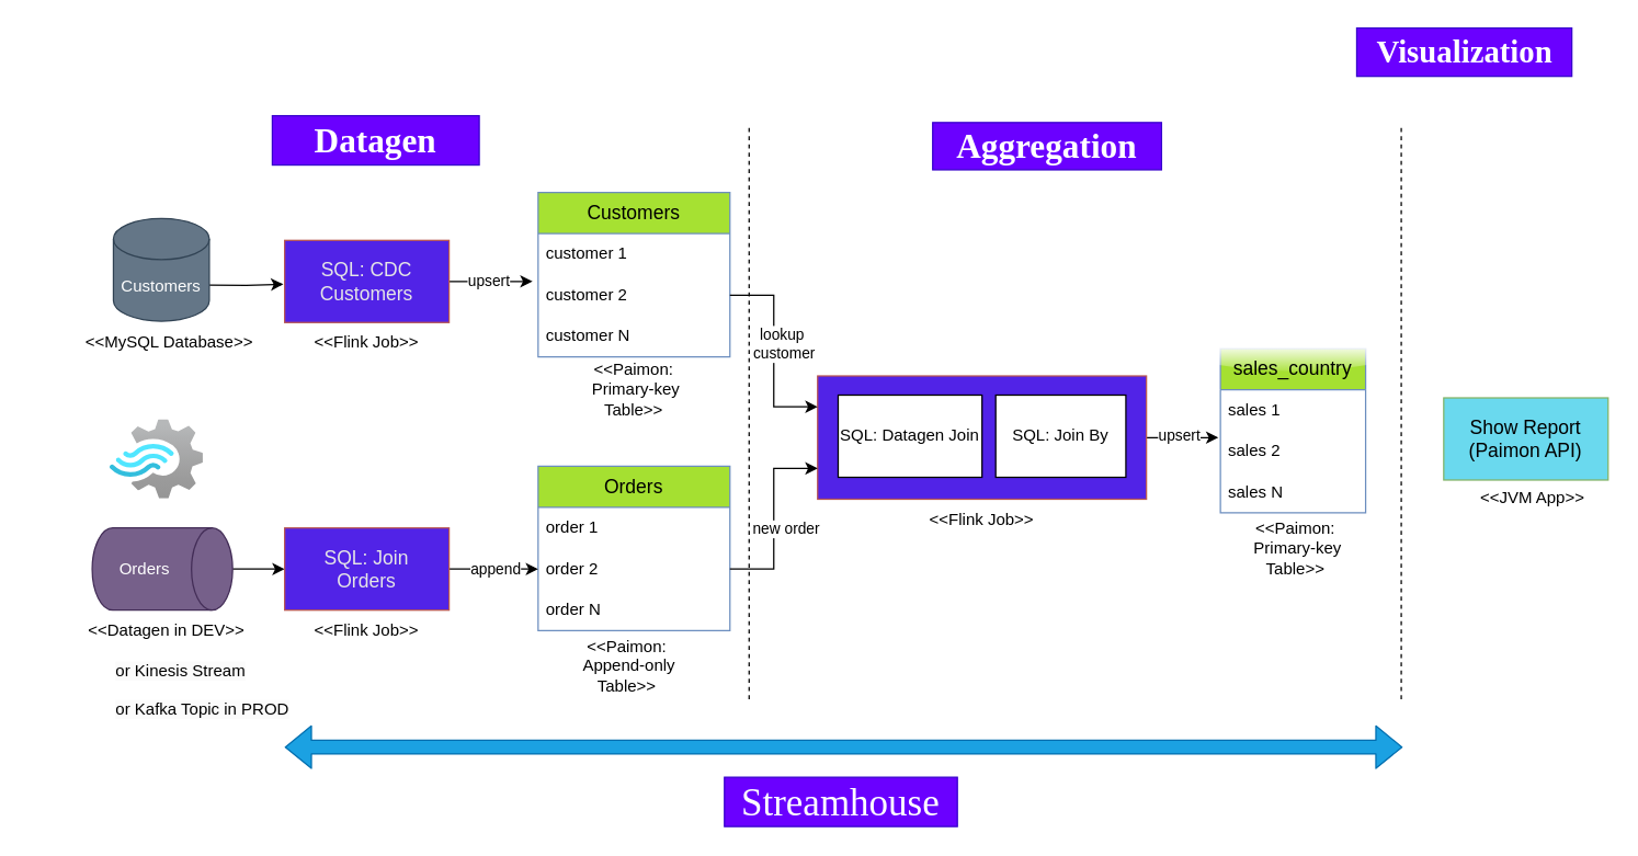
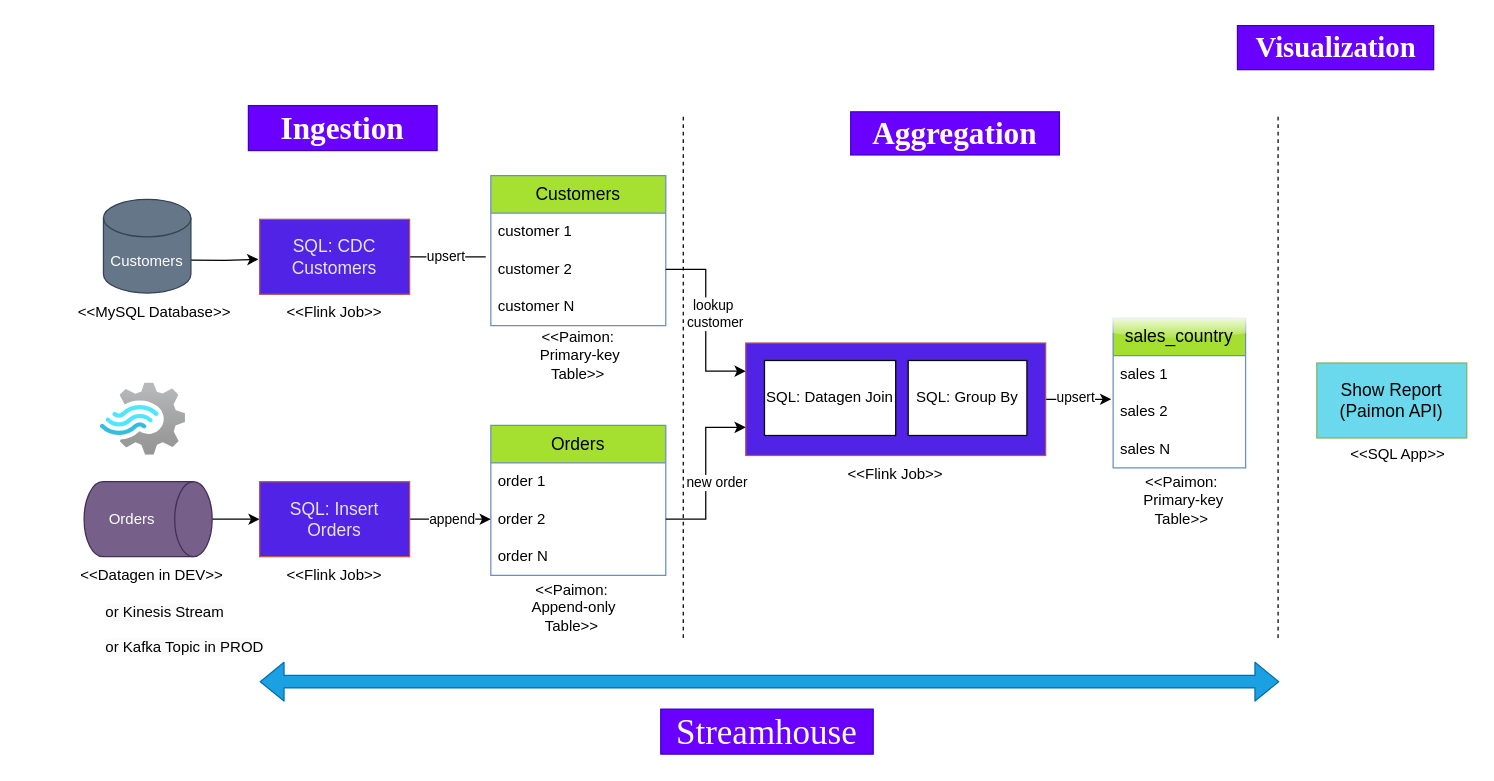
  <mxCell id="0" />
  <mxCell id="1" parent="0" />
  <mxCell id="2" style="edgeStyle=orthogonalEdgeStyle;rounded=0;orthogonalLoop=1;jettySize=auto;html=1;entryX=-0.014;entryY=0.167;entryDx=0;entryDy=0;entryPerimeter=0;" parent="1" source="4" target="35" edge="1"><mxGeometry relative="1" as="geometry" /></mxCell>
  <mxCell id="3" value="upsert" style="edgeLabel;html=1;align=center;verticalAlign=middle;resizable=0;points=[];" parent="2" vertex="1" connectable="0"><mxGeometry x="-0.139" y="1" relative="1" as="geometry"><mxPoint y="-1" as="offset" /></mxGeometry></mxCell>
  <mxCell id="4" value="" style="rounded=0;whiteSpace=wrap;html=1;fillColor=#5123E7;strokeColor=#b85450;glass=0;" parent="1" vertex="1"><mxGeometry x="596" y="274" width="240" height="90" as="geometry" /></mxCell>
  <mxCell id="5" value="Customers" style="swimlane;fontStyle=0;childLayout=stackLayout;horizontal=1;startSize=30;horizontalStack=0;resizeParent=1;resizeParentMax=0;resizeLast=0;collapsible=1;marginBottom=0;whiteSpace=wrap;html=1;fillColor=#a6e132;strokeColor=#6c8ebf;glass=0;fontSize=14;" parent="1" vertex="1"><mxGeometry x="392" y="140" width="140" height="120" as="geometry" /></mxCell>
  <mxCell id="6" value="customer 1" style="text;strokeColor=none;fillColor=none;align=left;verticalAlign=middle;spacingLeft=4;spacingRight=4;overflow=hidden;points=[[0,0.5],[1,0.5]];portConstraint=eastwest;rotatable=0;whiteSpace=wrap;html=1;" parent="5" vertex="1"><mxGeometry y="30" width="140" height="30" as="geometry" /></mxCell>
  <mxCell id="7" value="customer 2" style="text;strokeColor=none;fillColor=none;align=left;verticalAlign=middle;spacingLeft=4;spacingRight=4;overflow=hidden;points=[[0,0.5],[1,0.5]];portConstraint=eastwest;rotatable=0;whiteSpace=wrap;html=1;" parent="5" vertex="1"><mxGeometry y="60" width="140" height="30" as="geometry" /></mxCell>
  <mxCell id="8" value="customer N" style="text;strokeColor=none;fillColor=none;align=left;verticalAlign=middle;spacingLeft=4;spacingRight=4;overflow=hidden;points=[[0,0.5],[1,0.5]];portConstraint=eastwest;rotatable=0;whiteSpace=wrap;html=1;" parent="5" vertex="1"><mxGeometry y="90" width="140" height="30" as="geometry" /></mxCell>
  <mxCell id="9" value="Orders" style="swimlane;fontStyle=0;childLayout=stackLayout;horizontal=1;startSize=30;horizontalStack=0;resizeParent=1;resizeParentMax=0;resizeLast=0;collapsible=1;marginBottom=0;whiteSpace=wrap;html=1;fillColor=#A5E031;strokeColor=#6c8ebf;glass=0;fontSize=14;" parent="1" vertex="1"><mxGeometry x="392" y="340" width="140" height="120" as="geometry"><mxRectangle x="400" y="470" width="80" height="30" as="alternateBounds" /></mxGeometry></mxCell>
  <mxCell id="10" value="order 1" style="text;strokeColor=none;fillColor=none;align=left;verticalAlign=middle;spacingLeft=4;spacingRight=4;overflow=hidden;points=[[0,0.5],[1,0.5]];portConstraint=eastwest;rotatable=0;whiteSpace=wrap;html=1;" parent="9" vertex="1"><mxGeometry y="30" width="140" height="30" as="geometry" /></mxCell>
  <mxCell id="11" value="order 2" style="text;strokeColor=none;fillColor=none;align=left;verticalAlign=middle;spacingLeft=4;spacingRight=4;overflow=hidden;points=[[0,0.5],[1,0.5]];portConstraint=eastwest;rotatable=0;whiteSpace=wrap;html=1;" parent="9" vertex="1"><mxGeometry y="60" width="140" height="30" as="geometry" /></mxCell>
  <mxCell id="12" value="order N" style="text;strokeColor=none;fillColor=none;align=left;verticalAlign=middle;spacingLeft=4;spacingRight=4;overflow=hidden;points=[[0,0.5],[1,0.5]];portConstraint=eastwest;rotatable=0;whiteSpace=wrap;html=1;" parent="9" vertex="1"><mxGeometry y="90" width="140" height="30" as="geometry" /></mxCell>
  <mxCell id="13" style="edgeStyle=orthogonalEdgeStyle;rounded=0;orthogonalLoop=1;jettySize=auto;html=1;exitX=1;exitY=0;exitDx=0;exitDy=48.75;exitPerimeter=0;" parent="1" source="47" edge="1"><mxGeometry relative="1" as="geometry"><mxPoint x="206" y="207" as="targetPoint" /><mxPoint x="156" y="207" as="sourcePoint" /></mxGeometry></mxCell>
  <mxCell id="14" value="&amp;lt;&amp;lt;MySQL Database&lt;span style=&quot;background-color: rgb(255, 255, 255);&quot;&gt;&amp;gt;&amp;gt;&lt;/span&gt;" style="text;html=1;strokeColor=none;fillColor=none;align=center;verticalAlign=middle;whiteSpace=wrap;rounded=0;" parent="1" vertex="1"><mxGeometry x="23" y="235" width="200" height="30" as="geometry" /></mxCell>
  <mxCell id="15" style="edgeStyle=orthogonalEdgeStyle;rounded=0;orthogonalLoop=1;jettySize=auto;html=1;" parent="1" source="16" edge="1"><mxGeometry relative="1" as="geometry"><mxPoint x="207" y="415" as="targetPoint" /><Array as="points"><mxPoint x="207" y="415" /><mxPoint x="207" y="415" /></Array></mxGeometry></mxCell>
  <mxCell id="16" value="" style="shape=cylinder3;whiteSpace=wrap;html=1;boundedLbl=1;backgroundOutline=1;size=15;rotation=90;fillColor=#76608a;fontColor=#ffffff;strokeColor=#432D57;" parent="1" vertex="1"><mxGeometry x="87.75" y="363.75" width="60" height="102.5" as="geometry" /></mxCell>
  <mxCell id="17" value="Orders" style="text;html=1;strokeColor=none;fillColor=none;align=center;verticalAlign=middle;whiteSpace=wrap;rounded=0;fontColor=#FFFFFF;" parent="1" vertex="1"><mxGeometry x="75" y="400" width="60" height="30" as="geometry" /></mxCell>
  <mxCell id="18" value="SQL: Datagen Join" style="rounded=0;whiteSpace=wrap;html=1;" parent="1" vertex="1"><mxGeometry x="611" y="288" width="105" height="60" as="geometry" /></mxCell>
- <mxCell id="19" value="SQL: Join By" style="rounded=0;whiteSpace=wrap;html=1;" parent="1" vertex="1"><mxGeometry x="726" y="288" width="95" height="60" as="geometry" /></mxCell>
+ <mxCell id="19" value="SQL: Group By" style="rounded=0;whiteSpace=wrap;html=1;" parent="1" vertex="1"><mxGeometry x="726" y="288" width="95" height="60" as="geometry" /></mxCell>
  <mxCell id="20" value="&amp;lt;&amp;lt;Flink Job&amp;gt;&amp;gt;" style="text;html=1;strokeColor=none;fillColor=none;align=center;verticalAlign=middle;whiteSpace=wrap;rounded=0;" parent="1" vertex="1"><mxGeometry x="656" y="364" width="120" height="30" as="geometry" /></mxCell>
  <mxCell id="21" value="Aggregation" style="text;html=1;strokeColor=#3700CC;fillColor=#6a00ff;align=center;verticalAlign=middle;whiteSpace=wrap;rounded=0;fontSize=25;fontStyle=1;fontFamily=Comic Sans MS;fontColor=#ffffff;" parent="1" vertex="1"><mxGeometry x="680" y="89" width="167" height="34.5" as="geometry" /></mxCell>
- <mxCell id="22" value="Datagen" style="text;html=1;strokeColor=#3700CC;fillColor=#6a00ff;align=center;verticalAlign=middle;whiteSpace=wrap;rounded=0;fontSize=25;fontStyle=1;fontFamily=Comic Sans MS;fontColor=#ffffff;" parent="1" vertex="1"><mxGeometry x="198" y="84" width="151" height="36" as="geometry" /></mxCell>
- <mxCell id="23" style="edgeStyle=orthogonalEdgeStyle;rounded=0;orthogonalLoop=1;jettySize=auto;html=1;entryX=-0.029;entryY=0.167;entryDx=0;entryDy=0;entryPerimeter=0;" parent="1" source="25" target="7" edge="1"><mxGeometry relative="1" as="geometry" /></mxCell>
+ <mxCell id="22" value="Ingestion" style="text;html=1;strokeColor=#3700CC;fillColor=#6a00ff;align=center;verticalAlign=middle;whiteSpace=wrap;rounded=0;fontSize=25;fontStyle=1;fontFamily=Comic Sans MS;fontColor=#ffffff;" parent="1" vertex="1"><mxGeometry x="198" y="84" width="151" height="36" as="geometry" /></mxCell>
+ <mxCell id="23" style="edgeStyle=orthogonalEdgeStyle;rounded=0;orthogonalLoop=1;jettySize=auto;html=1;entryX=-0.029;entryY=0.167;entryDx=0;entryDy=0;entryPerimeter=0;endArrow=none;" parent="1" source="25" target="7" edge="1"><mxGeometry relative="1" as="geometry" /></mxCell>
  <mxCell id="24" value="upsert" style="edgeLabel;html=1;align=center;verticalAlign=middle;resizable=0;points=[];" parent="23" vertex="1" connectable="0"><mxGeometry x="-0.363" y="-1" relative="1" as="geometry"><mxPoint x="9" y="-2" as="offset" /></mxGeometry></mxCell>
  <mxCell id="25" value="SQL: CDC Customers" style="rounded=0;whiteSpace=wrap;html=1;fillColor=#5123E7;strokeColor=#b85450;shadow=0;glass=0;fontColor=#E6E6E6;fontSize=14;" parent="1" vertex="1"><mxGeometry x="207" y="175" width="120" height="60" as="geometry" /></mxCell>
  <mxCell id="26" style="edgeStyle=orthogonalEdgeStyle;rounded=0;orthogonalLoop=1;jettySize=auto;html=1;entryX=0;entryY=0.5;entryDx=0;entryDy=0;" parent="1" source="28" target="11" edge="1"><mxGeometry relative="1" as="geometry" /></mxCell>
  <mxCell id="27" value="append" style="edgeLabel;html=1;align=center;verticalAlign=middle;resizable=0;points=[];" parent="26" vertex="1" connectable="0"><mxGeometry y="1" relative="1" as="geometry"><mxPoint as="offset" /></mxGeometry></mxCell>
- <mxCell id="28" value="SQL: Join &lt;br&gt;Orders" style="rounded=0;whiteSpace=wrap;html=1;fillColor=#5123E7;strokeColor=#b85450;glass=0;fontColor=#E6E6E6;fontSize=14;" parent="1" vertex="1"><mxGeometry x="207" y="385" width="120" height="60" as="geometry" /></mxCell>
+ <mxCell id="28" value="SQL: Insert &lt;br&gt;Orders" style="rounded=0;whiteSpace=wrap;html=1;fillColor=#5123E7;strokeColor=#b85450;glass=0;fontColor=#E6E6E6;fontSize=14;" parent="1" vertex="1"><mxGeometry x="207" y="385" width="120" height="60" as="geometry" /></mxCell>
  <mxCell id="29" value="&amp;lt;&amp;lt;Flink Job&amp;gt;&amp;gt;" style="text;html=1;strokeColor=none;fillColor=none;align=center;verticalAlign=middle;whiteSpace=wrap;rounded=0;" parent="1" vertex="1"><mxGeometry x="207" y="445" width="120" height="30" as="geometry" /></mxCell>
  <mxCell id="30" value="&amp;lt;&amp;lt;Flink Job&amp;gt;&amp;gt;" style="text;html=1;strokeColor=none;fillColor=none;align=center;verticalAlign=middle;whiteSpace=wrap;rounded=0;" parent="1" vertex="1"><mxGeometry x="207" y="235" width="120" height="30" as="geometry" /></mxCell>
  <mxCell id="31" value="&amp;lt;&amp;lt;Paimon:&lt;br&gt;&amp;nbsp;Primary-key Table&amp;gt;&amp;gt;" style="text;html=1;strokeColor=none;fillColor=none;align=center;verticalAlign=middle;whiteSpace=wrap;rounded=0;" parent="1" vertex="1"><mxGeometry x="407" y="269" width="110" height="30" as="geometry" /></mxCell>
  <mxCell id="32" value="&amp;lt;&amp;lt;Paimon:&lt;br&gt;&amp;nbsp;Append-only Table&amp;gt;&amp;gt;" style="text;html=1;strokeColor=none;fillColor=none;align=center;verticalAlign=middle;whiteSpace=wrap;rounded=0;" parent="1" vertex="1"><mxGeometry x="401.62" y="471" width="110" height="30" as="geometry" /></mxCell>
  <mxCell id="33" value="sales_country" style="swimlane;fontStyle=0;childLayout=stackLayout;horizontal=1;startSize=30;horizontalStack=0;resizeParent=1;resizeParentMax=0;resizeLast=0;collapsible=1;marginBottom=0;whiteSpace=wrap;html=1;fillColor=#A5E031;strokeColor=#6c8ebf;shadow=0;glass=1;fontSize=14;" parent="1" vertex="1"><mxGeometry x="890" y="254" width="106" height="120" as="geometry" /></mxCell>
  <mxCell id="34" value="sales 1" style="text;strokeColor=none;fillColor=none;align=left;verticalAlign=middle;spacingLeft=4;spacingRight=4;overflow=hidden;points=[[0,0.5],[1,0.5]];portConstraint=eastwest;rotatable=0;whiteSpace=wrap;html=1;" parent="33" vertex="1"><mxGeometry y="30" width="106" height="30" as="geometry" /></mxCell>
  <mxCell id="35" value="sales 2" style="text;strokeColor=none;fillColor=none;align=left;verticalAlign=middle;spacingLeft=4;spacingRight=4;overflow=hidden;points=[[0,0.5],[1,0.5]];portConstraint=eastwest;rotatable=0;whiteSpace=wrap;html=1;" parent="33" vertex="1"><mxGeometry y="60" width="106" height="30" as="geometry" /></mxCell>
  <mxCell id="36" value="sales N" style="text;strokeColor=none;fillColor=none;align=left;verticalAlign=middle;spacingLeft=4;spacingRight=4;overflow=hidden;points=[[0,0.5],[1,0.5]];portConstraint=eastwest;rotatable=0;whiteSpace=wrap;html=1;" parent="33" vertex="1"><mxGeometry y="90" width="106" height="30" as="geometry" /></mxCell>
  <mxCell id="37" style="edgeStyle=orthogonalEdgeStyle;rounded=0;orthogonalLoop=1;jettySize=auto;html=1;entryX=0;entryY=0.25;entryDx=0;entryDy=0;" parent="1" source="7" target="4" edge="1"><mxGeometry relative="1" as="geometry" /></mxCell>
  <mxCell id="38" value="lookup&lt;br&gt;&amp;nbsp;customer" style="edgeLabel;html=1;align=center;verticalAlign=middle;resizable=0;points=[];" parent="37" vertex="1" connectable="0"><mxGeometry x="-0.472" relative="1" as="geometry"><mxPoint x="5" y="29" as="offset" /></mxGeometry></mxCell>
  <mxCell id="39" style="edgeStyle=orthogonalEdgeStyle;rounded=0;orthogonalLoop=1;jettySize=auto;html=1;entryX=0;entryY=0.75;entryDx=0;entryDy=0;" parent="1" source="11" target="4" edge="1"><mxGeometry relative="1" as="geometry" /></mxCell>
  <mxCell id="40" value="new order" style="edgeLabel;html=1;align=center;verticalAlign=middle;resizable=0;points=[];" parent="39" vertex="1" connectable="0"><mxGeometry x="-0.482" y="3" relative="1" as="geometry"><mxPoint x="11" y="-26" as="offset" /></mxGeometry></mxCell>
  <mxCell id="41" value="&amp;lt;&amp;lt;Paimon:&lt;br&gt;&amp;nbsp;Primary-key Table&amp;gt;&amp;gt;" style="text;html=1;strokeColor=none;fillColor=none;align=center;verticalAlign=middle;whiteSpace=wrap;rounded=0;" parent="1" vertex="1"><mxGeometry x="890" y="385" width="110" height="30" as="geometry" /></mxCell>
  <mxCell id="42" value="" style="endArrow=none;dashed=1;html=1;rounded=0;" parent="1" edge="1"><mxGeometry width="50" height="50" relative="1" as="geometry"><mxPoint x="546" y="510" as="sourcePoint" /><mxPoint x="546" y="90" as="targetPoint" /></mxGeometry></mxCell>
  <mxCell id="43" value="Show Report&lt;br style=&quot;font-size: 14px;&quot;&gt;(Paimon API)" style="rounded=0;whiteSpace=wrap;html=1;fillColor=#6AD9EE;strokeColor=#82b366;glass=0;shadow=0;fontSize=14;" parent="1" vertex="1"><mxGeometry x="1053" y="290" width="120" height="60" as="geometry" /></mxCell>
- <mxCell id="44" value="&amp;lt;&amp;lt;JVM App&amp;gt;&amp;gt;" style="text;html=1;strokeColor=none;fillColor=none;align=center;verticalAlign=middle;whiteSpace=wrap;rounded=0;" parent="1" vertex="1"><mxGeometry x="1063" y="348" width="110" height="30" as="geometry" /></mxCell>
+ <mxCell id="44" value="&amp;lt;&amp;lt;SQL App&amp;gt;&amp;gt;" style="text;html=1;strokeColor=none;fillColor=none;align=center;verticalAlign=middle;whiteSpace=wrap;rounded=0;" parent="1" vertex="1"><mxGeometry x="1063" y="348" width="110" height="30" as="geometry" /></mxCell>
  <mxCell id="45" value="" style="endArrow=none;dashed=1;html=1;rounded=0;" parent="1" edge="1"><mxGeometry width="50" height="50" relative="1" as="geometry"><mxPoint x="1022" y="510" as="sourcePoint" /><mxPoint x="1022" y="90" as="targetPoint" /></mxGeometry></mxCell>
  <mxCell id="46" value="Visualization" style="text;html=1;strokeColor=#3700CC;fillColor=#6a00ff;align=center;verticalAlign=middle;whiteSpace=wrap;rounded=0;fontSize=23;fontStyle=1;fontFamily=Comic Sans MS;fontColor=#ffffff;" parent="1" vertex="1"><mxGeometry x="989.5" y="20" width="157" height="35.25" as="geometry" /></mxCell>
  <mxCell id="47" value="Customers" style="shape=cylinder3;whiteSpace=wrap;html=1;boundedLbl=1;backgroundOutline=1;size=15;fillColor=#647687;fontColor=#ffffff;strokeColor=#314354;shadow=0;" parent="1" vertex="1"><mxGeometry x="82" y="159" width="70" height="75" as="geometry" /></mxCell>
  <mxCell id="48" value="" style="shape=flexArrow;endArrow=classic;startArrow=classic;html=1;fillColor=#1ba1e2;strokeColor=#006EAF;" parent="1" edge="1"><mxGeometry width="100" height="100" relative="1" as="geometry"><mxPoint x="207" y="545" as="sourcePoint" /><mxPoint x="1023" y="545" as="targetPoint" /></mxGeometry></mxCell>
  <mxCell id="49" value="Streamhouse" style="text;html=1;strokeColor=#3700CC;fillColor=#6a00ff;align=center;verticalAlign=middle;whiteSpace=wrap;rounded=0;fontSize=28;fontFamily=Comic Sans MS;fontColor=#ffffff;" parent="1" vertex="1"><mxGeometry x="528" y="567" width="170" height="36" as="geometry" /></mxCell>
  <mxCell id="50" value="&amp;lt;&amp;lt;Datagen in DEV&lt;span style=&quot;background-color: rgb(255, 255, 255);&quot;&gt;&amp;gt;&amp;gt;&lt;/span&gt;" style="text;html=1;strokeColor=none;fillColor=none;align=center;verticalAlign=middle;whiteSpace=wrap;rounded=0;" parent="1" vertex="1"><mxGeometry x="20.99" y="445" width="200" height="30" as="geometry" /></mxCell>
  <mxCell id="51" value="&lt;span style=&quot;border-color: var(--border-color); color: rgb(0, 0, 0); font-family: Helvetica; font-style: normal; font-variant-ligatures: normal; font-variant-caps: normal; font-weight: 400; letter-spacing: normal; orphans: 2; text-align: center; text-indent: 0px; text-transform: none; widows: 2; word-spacing: 0px; -webkit-text-stroke-width: 0px; background-color: rgb(251, 251, 251); text-decoration-thickness: initial; text-decoration-style: initial; text-decoration-color: initial; font-size: 12px;&quot;&gt;or Kinesis Stream&lt;/span&gt;&lt;br style=&quot;border-color: var(--border-color); color: rgb(0, 0, 0); font-family: Helvetica; font-style: normal; font-variant-ligatures: normal; font-variant-caps: normal; font-weight: 400; letter-spacing: normal; orphans: 2; text-align: center; text-indent: 0px; text-transform: none; widows: 2; word-spacing: 0px; -webkit-text-stroke-width: 0px; background-color: rgb(251, 251, 251); text-decoration-thickness: initial; text-decoration-style: initial; text-decoration-color: initial; font-size: 12px;&quot;&gt;&lt;span style=&quot;border-color: var(--border-color); color: rgb(0, 0, 0); font-family: Helvetica; font-style: normal; font-variant-ligatures: normal; font-variant-caps: normal; font-weight: 400; letter-spacing: normal; orphans: 2; text-align: center; text-indent: 0px; text-transform: none; widows: 2; word-spacing: 0px; -webkit-text-stroke-width: 0px; background-color: rgb(251, 251, 251); text-decoration-thickness: initial; text-decoration-style: initial; text-decoration-color: initial; font-size: 12px;&quot;&gt;or&amp;nbsp;Kafka Topic in PROD&lt;/span&gt;" style="text;whiteSpace=wrap;html=1;fontSize=23;fontColor=#E6E6E6;" parent="1" vertex="1"><mxGeometry x="82" y="466.25" width="130" height="80" as="geometry" /></mxCell>
  <mxCell id="52" value="" style="shape=image;verticalLabelPosition=bottom;labelBackgroundColor=default;verticalAlign=top;aspect=fixed;imageAspect=0;image=https://paimon.apache.org/docs/master/paimon_black.svg;clipPath=inset(0% 68% 0% 2%);" parent="1" vertex="1"><mxGeometry x="401.62" y="30" width="115.38" height="100" as="geometry" /></mxCell>
  <mxCell id="53" value="" style="shape=image;verticalLabelPosition=bottom;labelBackgroundColor=default;verticalAlign=top;aspect=fixed;imageAspect=0;image=https://paimon.apache.org/docs/master/paimon_black.svg;clipPath=inset(0% 68% 0% 2%);" parent="1" vertex="1"><mxGeometry x="882.62" y="150" width="115.38" height="100" as="geometry" /></mxCell>
  <mxCell id="54" value="" style="shape=image;verticalLabelPosition=bottom;labelBackgroundColor=default;verticalAlign=top;aspect=fixed;imageAspect=0;image=http://localhost:8081/assets/images/flink.svg;fontStyle=1" parent="1" vertex="1"><mxGeometry x="691.16" y="210" width="49.67" height="50" as="geometry" /></mxCell>
  <mxCell id="55" value="" style="shape=image;verticalLabelPosition=bottom;labelBackgroundColor=default;verticalAlign=top;aspect=fixed;imageAspect=0;image=https://logowik.com/content/uploads/images/scala3486.jpg;clipPath=inset(10% 30.33% 8.67% 28.67%);" parent="1" vertex="1"><mxGeometry x="1087.46" y="202" width="51.082" height="76" as="geometry" /></mxCell>
  <mxCell id="56" value="" style="aspect=fixed;html=1;points=[];align=center;image;fontSize=12;image=img/lib/azure2/analytics/Stream_Analytics_Jobs.svg;rounded=0;shadow=0;glass=1;sketch=0;fontColor=#E6E6E6;fillColor=#6AD9EE;" parent="1" vertex="1"><mxGeometry x="79.75" y="306" width="68" height="58.0" as="geometry" /></mxCell>
  <mxCell id="57" value="" style="shape=image;verticalLabelPosition=bottom;labelBackgroundColor=default;verticalAlign=top;aspect=fixed;imageAspect=0;image=https://www.mysql.com/common/logos/logo-mysql-170x115.png;" parent="1" vertex="1"><mxGeometry x="62.35" y="70.5" width="102.79" height="69.5" as="geometry" /></mxCell>
  <mxCell id="58" value="" style="shape=image;verticalLabelPosition=bottom;labelBackgroundColor=default;verticalAlign=top;aspect=fixed;imageAspect=0;image=http://localhost:8081/assets/images/flink.svg;fontStyle=1" parent="1" vertex="1"><mxGeometry x="232" y="290" width="49.67" height="50" as="geometry" /></mxCell>
  <mxCell id="59" value="" style="shape=image;verticalLabelPosition=bottom;labelBackgroundColor=default;verticalAlign=top;aspect=fixed;imageAspect=0;image=https://cdn.icon-icons.com/icons2/2699/PNG/512/apache_flink_logo_icon_168620.png;" vertex="1" parent="1"><mxGeometry x="223" y="281" width="76" height="76" as="geometry" /></mxCell>
  <mxCell id="60" value="" style="shape=image;verticalLabelPosition=bottom;labelBackgroundColor=default;verticalAlign=top;aspect=fixed;imageAspect=0;image=https://cdn.icon-icons.com/icons2/2699/PNG/512/apache_flink_logo_icon_168620.png;" vertex="1" parent="1"><mxGeometry x="680" y="189" width="76" height="76" as="geometry" /></mxCell>
